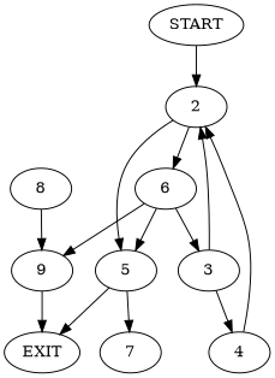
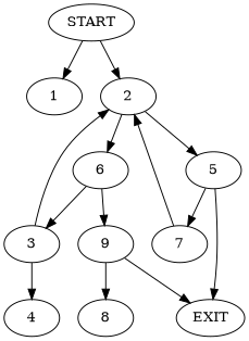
  digraph {
    n1 [label=START]
+   1
    2
    n4 [label=EXIT]
    5
    6
    3
    4
    7
    9
    8
+   n1 -> 1
    n1 -> 2
    2 -> 5
    2 -> 6
    5 -> n4
    5 -> 7
-   6 -> 5
    6 -> 3
    6 -> 9
    3 -> 2
    3 -> 4
-   4 -> 2
+   7 -> 2
    9 -> n4
-   8 -> 9
+   9 -> 8
  }
